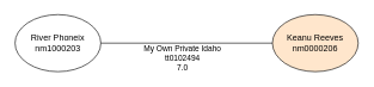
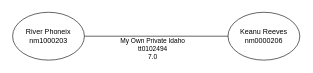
  <mxCell id="0" />
  <mxCell id="1" parent="0" />
  <mxCell id="2" value="River Phoneix&lt;br&gt;nm1000203" style="ellipse;whiteSpace=wrap;html=1;" vertex="1" parent="1"><mxGeometry x="20" y="20" width="120" height="80" as="geometry" /></mxCell>
- <mxCell id="3" value="Keanu Reeves&lt;br&gt;nm0000206" style="ellipse;whiteSpace=wrap;html=1;fillColor=#ffe6cc;" vertex="1" parent="1"><mxGeometry x="380" y="20" width="120" height="80" as="geometry" /></mxCell>
+ <mxCell id="3" value="Keanu Reeves&lt;br&gt;nm0000206" style="ellipse;whiteSpace=wrap;html=1;" vertex="1" parent="1"><mxGeometry x="380" y="20" width="120" height="80" as="geometry" /></mxCell>
  <mxCell id="4" value="" style="endArrow=none;html=1;rounded=0;exitX=1;exitY=0.5;exitDx=0;exitDy=0;entryX=0;entryY=0.5;entryDx=0;entryDy=0;" edge="1" parent="1" source="2" target="3"><mxGeometry width="50" height="50" relative="1" as="geometry"><mxPoint x="160" y="59.5" as="sourcePoint" /><mxPoint x="410" y="59.5" as="targetPoint" /></mxGeometry></mxCell>
  <mxCell id="5" value="My Own Private Idaho&lt;br&gt;tt0102494&lt;br&gt;7.0" style="edgeLabel;html=1;align=center;verticalAlign=middle;resizable=0;points=[];" vertex="1" connectable="0" parent="4"><mxGeometry x="0.188" y="-2" relative="1" as="geometry"><mxPoint x="-30" y="18" as="offset" /></mxGeometry></mxCell>
